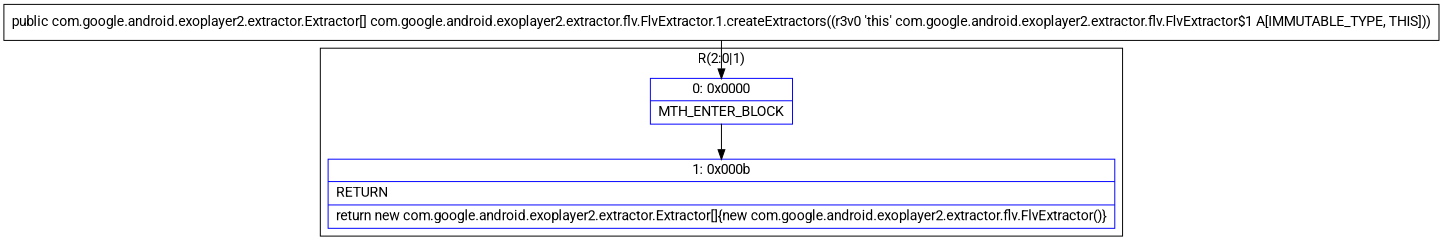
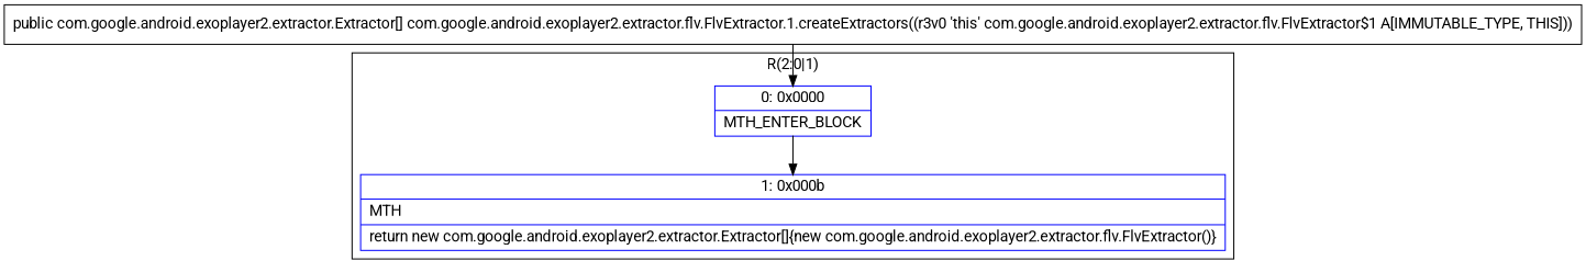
  digraph {
    fontname=Roboto
    node [color=blue shape=record fontname=Roboto]
    edge [fontname=Roboto]
    n1 [label="{0\:\ 0x0000|MTH_ENTER_BLOCK\l}"]
-   n2 [label="{1\:\ 0x000b|RETURN\l|return new com.google.android.exoplayer2.extractor.Extractor[]\{new com.google.android.exoplayer2.extractor.flv.FlvExtractor()\}\l}"]
+   n2 [label="{1\:\ 0x000b|MTH\l|return new com.google.android.exoplayer2.extractor.Extractor[]\{new com.google.android.exoplayer2.extractor.flv.FlvExtractor()\}\l}"]
    n3 [label="{public com.google.android.exoplayer2.extractor.Extractor[] com.google.android.exoplayer2.extractor.flv.FlvExtractor.1.createExtractors((r3v0 'this' com.google.android.exoplayer2.extractor.flv.FlvExtractor$1 A[IMMUTABLE_TYPE, THIS])) }" color=""]
    subgraph cluster_1 {
      label="R(2:0|1)"
      n1
      n2
    }
    n1 -> n2
    n3 -> n1
  }
